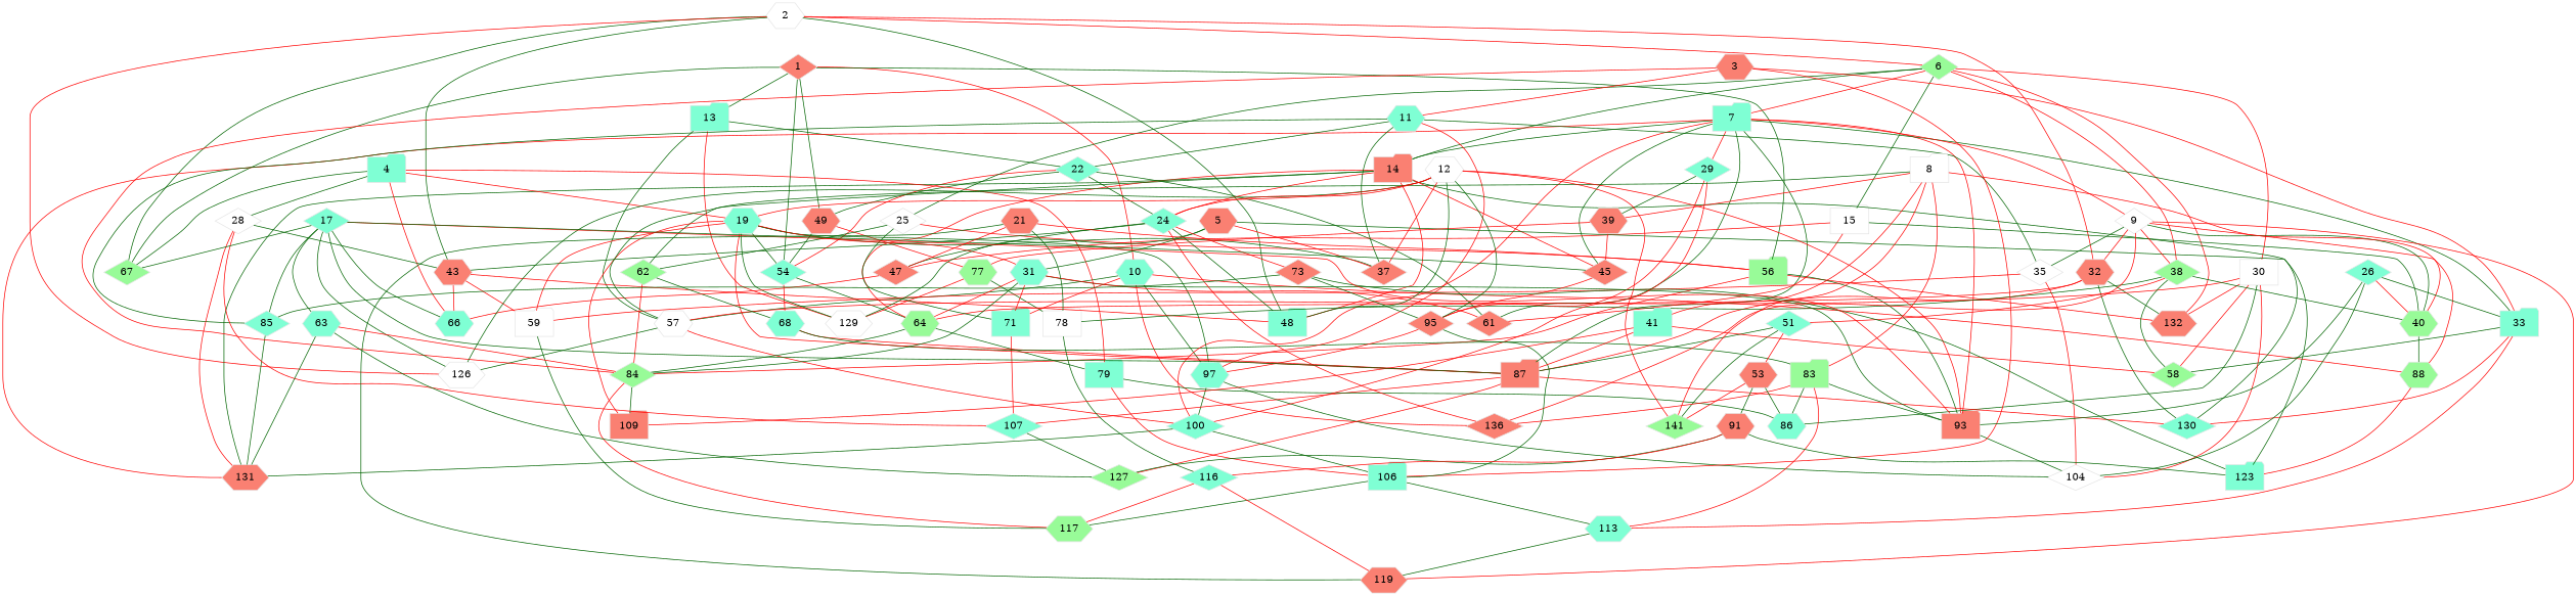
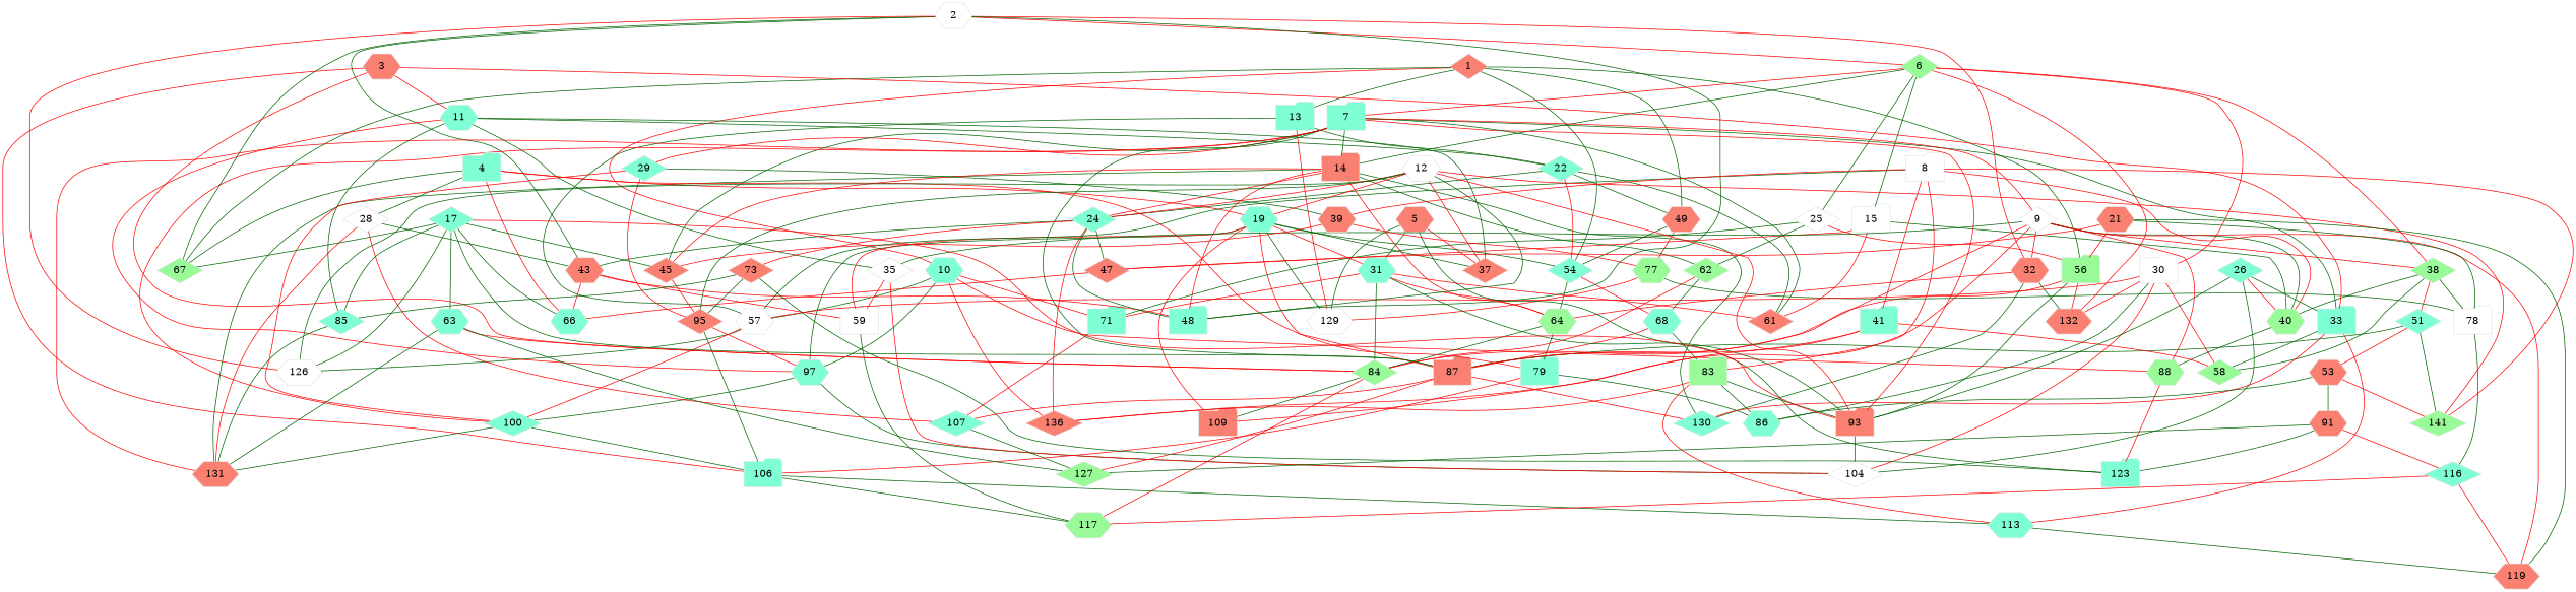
  graph {
    node [color=gray90 fillcolor=aquamarine shape=diamond style=filled]
    edge [color=darkgreen]
    1 [fillcolor=salmon super="+60"]
    10 [shape=hexagon super="+82"]
    13 [shape=folder]
    49 [fillcolor=salmon shape=hexagon]
    54 [super="+101"]
    56 [fillcolor=palegreen shape=folder super="+122"]
    67 [fillcolor=palegreen]
    57 [fillcolor=white shape=hexagon super="+144"]
    88 [fillcolor=palegreen shape=hexagon]
    136 [fillcolor=salmon]
    71 [shape=folder]
    97 [shape=hexagon super="+121"]
    129 [fillcolor=white shape=hexagon]
    22 [super="+34"]
    77 [fillcolor=palegreen shape=hexagon]
    64 [fillcolor=palegreen shape=hexagon super="+124"]
    68 [shape=hexagon]
    84 [fillcolor=palegreen super="+110+118"]
    132 [fillcolor=salmon shape=hexagon]
    93 [fillcolor=salmon shape=folder super="+103"]
    2 [fillcolor=white shape=hexagon super="+80"]
    6 [fillcolor=palegreen super="+137+94"]
    32 [fillcolor=salmon shape=hexagon super="+115"]
    43 [fillcolor=salmon shape=hexagon super="+65"]
    48 [shape=folder super="+74"]
    126 [fillcolor=white shape=hexagon]
    7 [shape=folder super="+135+23+76"]
    14 [fillcolor=salmon shape=folder super="+143+16"]
    15 [fillcolor=white shape=folder]
    25 [fillcolor=white]
    30 [fillcolor=white shape=folder super="+36"]
    38 [fillcolor=palegreen super="+55"]
    87 [fillcolor=salmon shape=folder super="+120+96+99"]
    130
    66 [shape=hexagon]
    59 [fillcolor=white shape=folder]
    11 [shape=hexagon super="+44"]
    37 [fillcolor=salmon]
    35 [fillcolor=white]
    85
    3 [fillcolor=salmon shape=hexagon]
    33 [shape=folder super="+72"]
    106 [shape=folder super="+142"]
    58 [fillcolor=palegreen]
    113 [shape=hexagon]
    109 [fillcolor=salmon shape=folder]
    117 [fillcolor=palegreen shape=hexagon]
    4 [shape=folder super="+138"]
    19 [shape=hexagon super="+92+81+52"]
    28 [fillcolor=white]
    79 [shape=folder]
    31 [shape=hexagon super="+125+75"]
    131 [fillcolor=salmon shape=hexagon super="+133"]
    107
    86 [shape=hexagon]
    61 [fillcolor=salmon]
    5 [fillcolor=salmon shape=hexagon]
    123 [shape=folder]
    9 [fillcolor=white super="+102"]
    29
    45 [fillcolor=salmon super="+89"]
    100 [super="+108"]
    24 [super="+70"]
    62 [fillcolor=palegreen]
    40 [fillcolor=palegreen shape=hexagon super="+69"]
    47 [fillcolor=salmon]
    104 [fillcolor=white super="+114"]
    78 [fillcolor=white shape=folder]
    51
    119 [fillcolor=salmon shape=hexagon]
    39 [fillcolor=salmon shape=hexagon]
    95 [fillcolor=salmon super="+98"]
    127 [fillcolor=palegreen]
    8 [fillcolor=white shape=folder super="+20"]
    41 [shape=folder]
    83 [fillcolor=palegreen shape=folder super="+112"]
    141 [fillcolor=palegreen]
    12 [fillcolor=white shape=hexagon super="+27+18"]
    73 [fillcolor=salmon]
    17 [super="+46+50"]
    63 [shape=hexagon]
    21 [fillcolor=salmon shape=hexagon]
    116
    26
    53 [fillcolor=salmon shape=hexagon]
    91 [fillcolor=salmon shape=hexagon]
    1 -- 10 [color=red]
    1 -- 13
    1 -- 49
    1 -- 54
    1 -- 56
    1 -- 67
    10 -- 57
    10 -- 88 [color=red]
    10 -- 136 [color=red]
    10 -- 71 [color=red]
    10 -- 97
    13 -- 57
    13 -- 129 [color=red]
    13 -- 22
    49 -- 54
    49 -- 77 [color=red]
    54 -- 64
    54 -- 68 [color=red]
    56 -- 84 [color=red]
    56 -- 132 [color=red]
    56 -- 93
    57 -- 126
    57 -- 100 [color=red]
    88 -- 123 [color=red]
    71 -- 107 [color=red]
    97 -- 100
    97 -- 104
    22 -- 49
    22 -- 54 [color=red]
    22 -- 61
    22 -- 24
    77 -- 129 [color=red]
    77 -- 78
    64 -- 84
    64 -- 79
    68 -- 87 [color=red]
    68 -- 83
    84 -- 109
    84 -- 117 [color=red]
    93 -- 104
    2 -- 67
    2 -- 6 [color=red]
    2 -- 32 [color=red]
    2 -- 43
    2 -- 48
    2 -- 126 [color=red]
    6 -- 132 [color=red]
    6 -- 7 [color=red]
    6 -- 14
    6 -- 15
    6 -- 25
    6 -- 30 [color=red]
    6 -- 38 [color=red]
    32 -- 64 [color=red]
    32 -- 132
-   32 -- 87 [color=red]
+   9 -- 87 [color=red]
    32 -- 130
    43 -- 48 [color=red]
    43 -- 66 [color=red]
    43 -- 59 [color=red]
    7 -- 93 [color=red]
    7 -- 14
    7 -- 87
    7 -- 33
    7 -- 131 [color=red]
    7 -- 61
    7 -- 9 [color=red]
    7 -- 29 [color=red]
    7 -- 45 [weight=2]
    7 -- 100 [color=red]
    14 -- 64 [color=red]
    14 -- 48 [color=red weight=2]
    14 -- 130
    14 -- 131
    14 -- 45 [color=red]
    14 -- 24 [color=red]
    14 -- 62
    15 -- 61 [color=red]
    15 -- 40
    15 -- 47 [color=red]
    25 -- 56 [color=red]
    25 -- 71
    25 -- 62
    30 -- 57 [color=red]
    30 -- 132 [color=red]
    30 -- 58 [color=red]
    30 -- 86
    30 -- 104 [color=red]
    38 -- 58
    38 -- 40
    38 -- 78
    38 -- 51 [color=red]
    87 -- 130 [color=red]
    87 -- 107 [color=red]
    87 -- 127 [color=red]
    59 -- 117
    11 -- 97 [color=red]
    11 -- 22
    11 -- 37
    11 -- 35
    11 -- 85
    35 -- 59 [color=red]
    35 -- 104 [color=red]
    85 -- 131
    3 -- 84 [color=red]
    3 -- 11 [color=red]
    3 -- 33 [color=red]
    3 -- 106 [color=red]
    33 -- 130 [color=red]
    33 -- 58
    33 -- 113 [color=red]
    106 -- 113
    106 -- 117
    113 -- 119
    4 -- 67
    4 -- 66 [color=red]
    4 -- 19 [color=red weight=2]
    4 -- 28
    4 -- 79 [color=red]
    19 -- 54
    19 -- 97
    19 -- 129
    19 -- 87 [color=red]
    19 -- 59 [color=red]
    19 -- 37
    19 -- 109 [color=red weight=2]
    19 -- 31 [color=red weight=2]
    28 -- 43
    28 -- 131 [color=red]
    28 -- 107 [color=red]
    79 -- 106 [color=red]
    79 -- 86
    31 -- 71 [color=red]
    31 -- 64 [color=red]
    31 -- 84
    31 -- 93
    31 -- 61 [color=red]
    107 -- 127
    5 -- 129
    5 -- 37 [color=red]
    5 -- 31
    5 -- 123
    9 -- 88 [color=red]
    9 -- 136 [color=red]
    9 -- 32 [color=red]
    9 -- 38 [color=red]
    9 -- 35
    9 -- 40
    9 -- 119 [color=red]
    29 -- 100 [color=red]
    29 -- 39
    29 -- 95 [color=red]
    45 -- 95 [color=red]
    100 -- 106
    100 -- 131
    24 -- 136 [color=red]
    24 -- 43
    24 -- 48
    24 -- 47
    24 -- 73 [color=red]
    62 -- 68
    62 -- 84 [color=red]
    40 -- 88
    47 -- 66 [color=red]
    78 -- 116
    51 -- 87
    51 -- 141
    51 -- 53 [color=red]
    39 -- 77 [color=red]
    39 -- 45 [color=red]
    95 -- 97 [color=red]
    95 -- 106
    8 -- 57
    8 -- 40 [color=red]
    8 -- 39 [color=red]
    8 -- 41 [color=red]
    8 -- 83 [color=red]
    8 -- 141 [color=red]
    41 -- 87 [color=red]
    41 -- 58 [color=red]
    41 -- 109 [color=red]
    83 -- 136 [color=red]
    83 -- 93
    83 -- 113 [color=red]
    83 -- 86
    12 -- 93 [color=red]
    12 -- 48
    12 -- 126
    12 -- 37 [color=red]
    12 -- 19 [color=red]
    12 -- 24 [color=red]
    12 -- 95
    12 -- 141 [color=red]
    73 -- 85
    73 -- 123
    73 -- 95
    17 -- 67
    17 -- 93 [color=red]
    17 -- 126
    17 -- 87
    17 -- 66
    17 -- 85
    17 -- 45
    17 -- 63
    63 -- 84 [color=red]
    63 -- 131
    63 -- 127
    21 -- 56 [color=red]
    21 -- 47 [color=red]
    21 -- 78
    21 -- 119
    116 -- 117 [color=red]
    116 -- 119 [color=red]
    26 -- 93
    26 -- 33
    26 -- 40 [color=red]
    26 -- 104
    53 -- 86
    53 -- 141 [color=red]
    53 -- 91
    91 -- 123
    91 -- 127
    91 -- 116 [color=red]
  }
